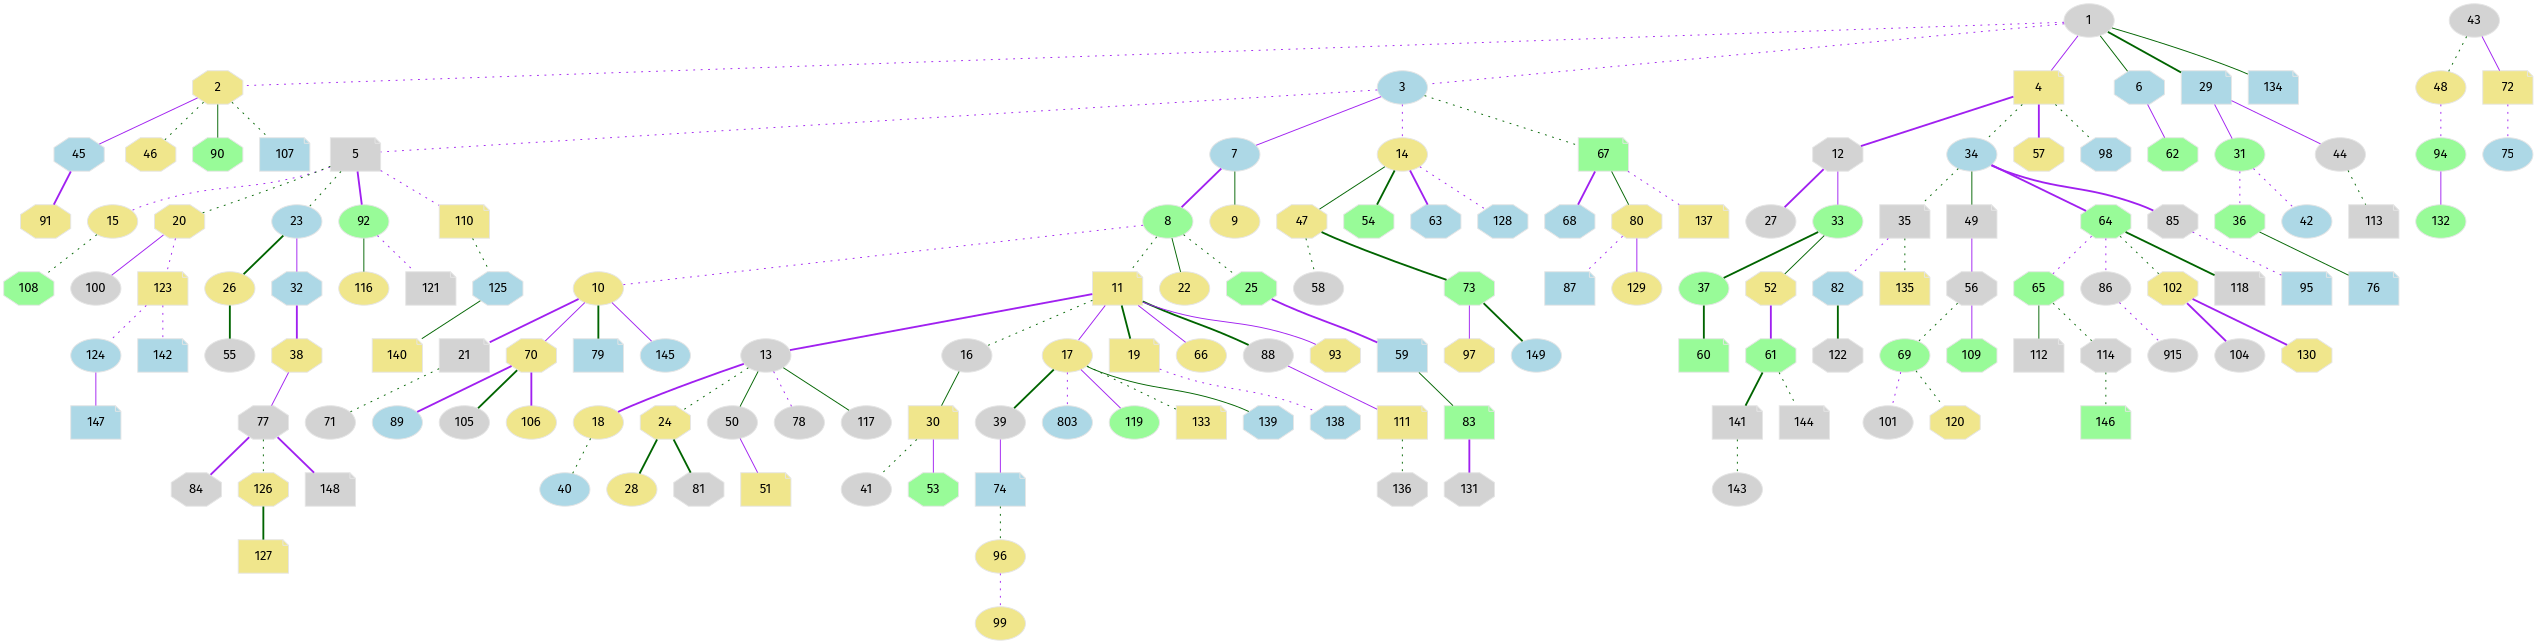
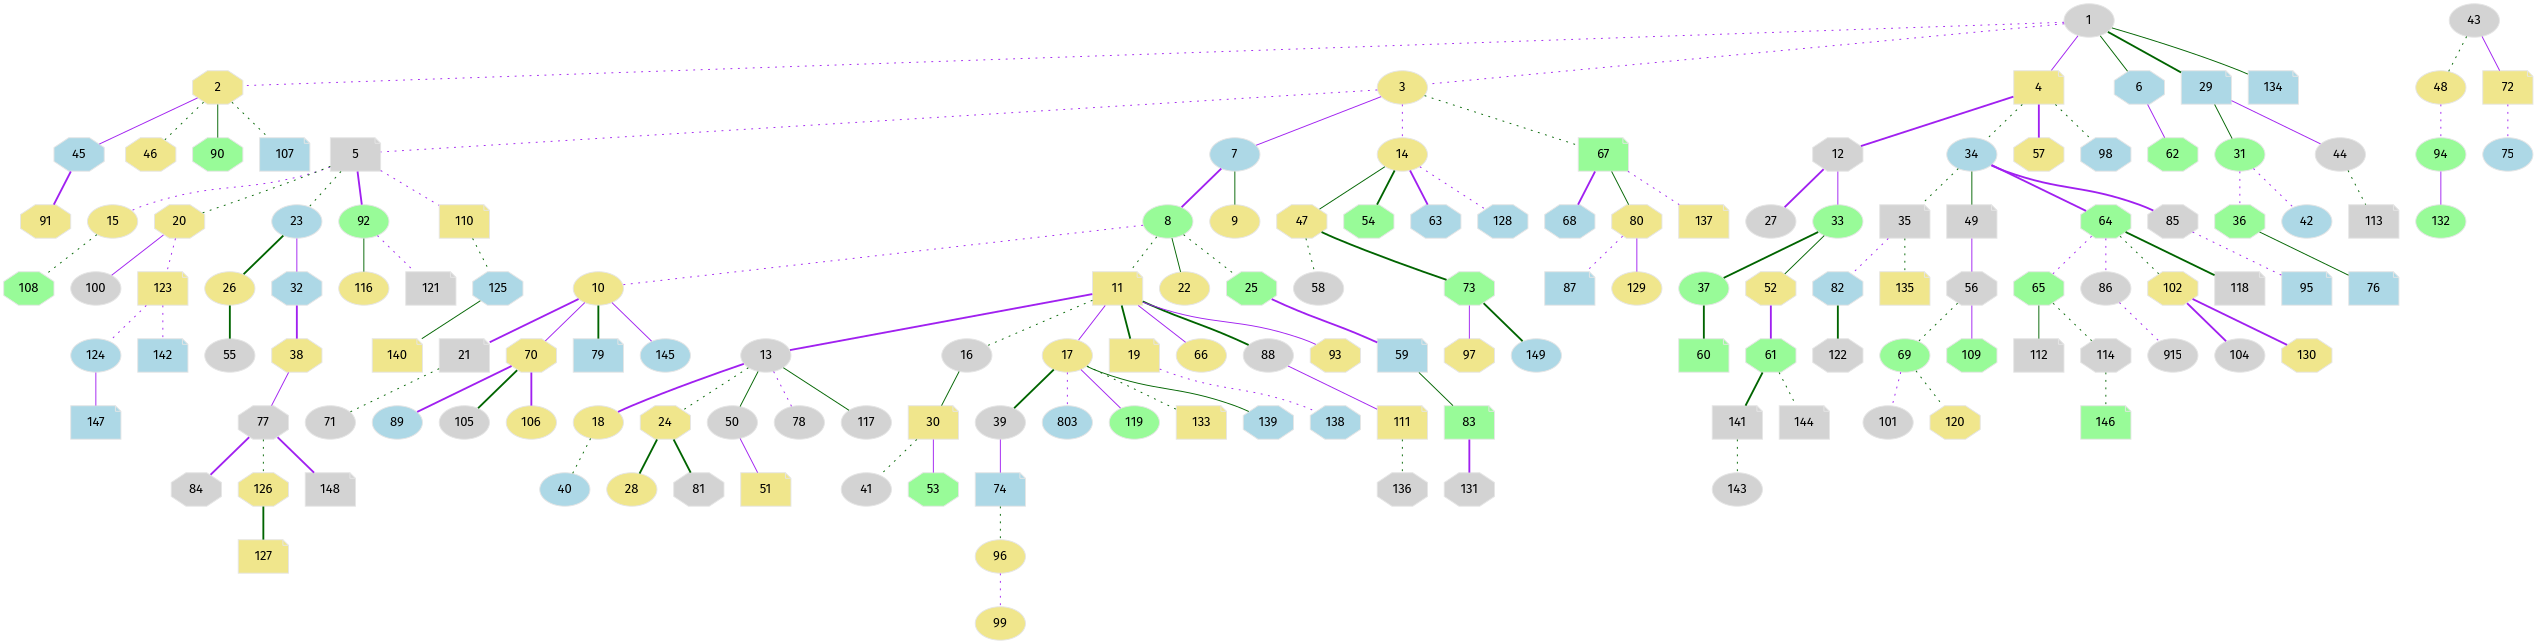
  graph {
    fontname="Fira Sans"
    node [color=gray90 fillcolor=khaki fontname="Fira Sans" shape=ellipse style=filled]
    edge [color=purple fontname="Fira Sans" style=dotted]
    1 [fillcolor=lightgrey]
    2 [shape=octagon]
-   3 [fillcolor=lightblue]
+   3
    4 [shape=note]
    6 [fillcolor=lightblue shape=octagon]
    29 [fillcolor=lightblue shape=note]
    134 [fillcolor=lightblue shape=note]
    45 [fillcolor=lightblue shape=octagon]
    46 [shape=octagon]
    90 [fillcolor=palegreen shape=octagon]
    107 [fillcolor=lightblue shape=note]
    5 [fillcolor=lightgrey shape=note]
    7 [fillcolor=lightblue]
    14
    67 [fillcolor=palegreen shape=note]
    12 [fillcolor=lightgrey shape=octagon]
    34 [fillcolor=lightblue]
    57 [shape=octagon]
    98 [fillcolor=lightblue shape=octagon]
    62 [fillcolor=palegreen shape=octagon]
    31 [fillcolor=palegreen]
    44 [fillcolor=lightgrey]
    91 [shape=octagon]
    15
    20 [shape=octagon]
    23 [fillcolor=lightblue]
    92 [fillcolor=palegreen]
    110 [shape=note]
    8 [fillcolor=palegreen]
    9
    47 [shape=octagon]
    54 [fillcolor=palegreen shape=octagon]
    63 [fillcolor=lightblue shape=octagon]
    128 [fillcolor=lightblue shape=octagon]
    68 [fillcolor=lightblue shape=octagon]
    80 [shape=octagon]
    137 [shape=note]
    27 [fillcolor=lightgrey]
    33 [fillcolor=palegreen]
    35 [fillcolor=lightgrey shape=note]
    49 [fillcolor=lightgrey shape=note]
    64 [fillcolor=palegreen shape=octagon]
    85 [fillcolor=lightgrey shape=octagon]
    108 [fillcolor=palegreen shape=octagon]
    100 [fillcolor=lightgrey]
    123 [shape=note]
    26
    32 [fillcolor=lightblue shape=octagon]
    116
    121 [fillcolor=lightgrey shape=note]
    125 [fillcolor=lightblue shape=octagon]
    10
    11 [shape=note]
    22
    25 [fillcolor=palegreen shape=octagon]
    21 [fillcolor=lightgrey shape=note]
    70 [shape=octagon]
    79 [fillcolor=lightblue shape=note]
    145 [fillcolor=lightblue]
    13 [fillcolor=lightgrey]
    16 [fillcolor=lightgrey]
    17
    19 [shape=note]
    66
    88 [fillcolor=lightgrey]
    93 [shape=octagon]
    59 [fillcolor=lightblue shape=note]
    71 [fillcolor=lightgrey]
    89 [fillcolor=lightblue]
    105 [fillcolor=lightgrey]
    106
    18
    24 [shape=octagon]
    50 [fillcolor=lightgrey]
    78 [fillcolor=lightgrey]
    117 [fillcolor=lightgrey]
    30 [shape=note]
    39 [fillcolor=lightgrey]
    n79 [fillcolor=lightblue label=803]
    119 [fillcolor=palegreen]
    133 [shape=note]
    139 [fillcolor=lightblue shape=octagon]
    138 [fillcolor=lightblue shape=octagon]
    111 [shape=note]
    37 [fillcolor=palegreen]
    52 [shape=octagon]
    40 [fillcolor=lightblue]
    28
    81 [fillcolor=lightgrey shape=octagon]
    51 [shape=note]
    58 [fillcolor=lightgrey]
    73 [fillcolor=palegreen shape=octagon]
    41 [fillcolor=lightgrey]
    53 [fillcolor=palegreen shape=octagon]
    74 [fillcolor=lightblue shape=note]
    124 [fillcolor=lightblue]
    142 [fillcolor=lightblue shape=note]
    55 [fillcolor=lightgrey]
    38 [shape=octagon]
    83 [fillcolor=palegreen shape=note]
    36 [fillcolor=palegreen shape=octagon]
    42 [fillcolor=lightblue]
    113 [fillcolor=lightgrey shape=note]
    43 [fillcolor=lightgrey]
    48
    72 [shape=note]
    76 [fillcolor=lightblue shape=note]
    77 [fillcolor=lightgrey shape=octagon]
    60 [fillcolor=palegreen shape=note]
    61 [fillcolor=palegreen shape=octagon]
    82 [fillcolor=lightblue shape=octagon]
    135 [shape=note]
    56 [fillcolor=lightgrey shape=octagon]
    65 [fillcolor=palegreen shape=octagon]
    86 [fillcolor=lightgrey]
    102 [shape=octagon]
    118 [fillcolor=lightgrey shape=note]
    95 [fillcolor=lightblue shape=note]
    122 [fillcolor=lightgrey shape=octagon]
    84 [fillcolor=lightgrey shape=octagon]
    126 [shape=octagon]
    148 [fillcolor=lightgrey shape=note]
    96
    94 [fillcolor=palegreen]
    75 [fillcolor=lightblue]
    97 [shape=octagon]
    149 [fillcolor=lightblue]
    132 [fillcolor=palegreen]
    69 [fillcolor=palegreen]
    109 [fillcolor=palegreen shape=octagon]
    141 [fillcolor=lightgrey shape=note]
    144 [fillcolor=lightgrey shape=note]
    101 [fillcolor=lightgrey]
    120 [shape=octagon]
    131 [fillcolor=lightgrey shape=octagon]
    143 [fillcolor=lightgrey]
    112 [fillcolor=lightgrey shape=note]
    114 [fillcolor=lightgrey shape=octagon]
    n139 [fillcolor=lightgrey label=915]
    104 [fillcolor=lightgrey]
    130 [shape=octagon]
    146 [fillcolor=palegreen shape=note]
    87 [fillcolor=lightblue shape=note]
    129
    99
    127 [shape=note]
    136 [fillcolor=lightgrey shape=octagon]
    140 [shape=note]
    147 [fillcolor=lightblue shape=note]
    1 -- 2
    1 -- 3
    1 -- 4 [style=solid]
    1 -- 6 [color=darkgreen style=solid]
    1 -- 29 [color=darkgreen style=bold]
    1 -- 134 [color=darkgreen style=solid]
    2 -- 45 [style=solid]
    2 -- 46 [color=darkgreen]
    2 -- 90 [color=darkgreen style=solid]
    2 -- 107 [color=darkgreen]
    3 -- 5
    3 -- 7 [style=solid]
    3 -- 14
    3 -- 67 [color=darkgreen]
    4 -- 12 [style=bold]
    4 -- 34 [color=darkgreen]
    4 -- 57 [style=bold]
    4 -- 98 [color=darkgreen]
    6 -- 62 [style=solid]
-   29 -- 31 [style=solid]
+   29 -- 31 [color=darkgreen style=solid]
    29 -- 44 [style=solid]
    45 -- 91 [style=bold]
    5 -- 15
    5 -- 20 [color=darkgreen]
    5 -- 23 [color=darkgreen]
    5 -- 92 [style=bold]
    5 -- 110
    7 -- 8 [style=bold]
    7 -- 9 [color=darkgreen style=solid]
    14 -- 47 [color=darkgreen style=solid]
    14 -- 54 [color=darkgreen style=bold]
    14 -- 63 [style=bold]
    14 -- 128
    67 -- 68 [style=bold]
    67 -- 80 [color=darkgreen style=solid]
    67 -- 137
    12 -- 27 [style=bold]
    12 -- 33 [style=solid]
    34 -- 35 [color=darkgreen]
    34 -- 49 [color=darkgreen style=solid]
    34 -- 64 [style=bold]
    34 -- 85 [style=bold]
    31 -- 36
    31 -- 42
    44 -- 113 [color=darkgreen]
    15 -- 108 [color=darkgreen]
    20 -- 100 [style=solid]
    20 -- 123
    23 -- 26 [color=darkgreen style=bold]
    23 -- 32 [style=solid]
    92 -- 116 [color=darkgreen style=solid]
    92 -- 121
    110 -- 125 [color=darkgreen]
    8 -- 10
    8 -- 11 [color=darkgreen]
    8 -- 22 [color=darkgreen style=solid]
    8 -- 25 [color=darkgreen]
    47 -- 58 [color=darkgreen]
    47 -- 73 [color=darkgreen style=bold]
    80 -- 87
    80 -- 129 [style=solid]
    33 -- 37 [color=darkgreen style=bold]
    33 -- 52 [color=darkgreen style=solid]
    35 -- 82
    35 -- 135 [color=darkgreen]
    49 -- 56 [style=solid]
    64 -- 65
    64 -- 86
    64 -- 102 [color=darkgreen]
    64 -- 118 [color=darkgreen style=bold]
    85 -- 95
    123 -- 124
    123 -- 142
    26 -- 55 [color=darkgreen style=bold]
    32 -- 38 [style=bold]
    125 -- 140 [color=darkgreen style=solid]
    10 -- 21 [style=bold]
    10 -- 70 [style=solid]
    10 -- 79 [color=darkgreen style=bold]
    10 -- 145 [style=solid]
    11 -- 13 [style=bold]
    11 -- 16 [color=darkgreen]
    11 -- 17 [style=solid]
    11 -- 19 [color=darkgreen style=bold]
    11 -- 66 [style=solid]
    11 -- 88 [color=darkgreen style=bold]
    11 -- 93 [style=solid]
    25 -- 59 [style=bold]
    21 -- 71 [color=darkgreen]
    70 -- 89 [style=bold]
    70 -- 105 [color=darkgreen style=bold]
    70 -- 106 [style=bold]
    13 -- 18 [style=bold]
    13 -- 24 [color=darkgreen]
    13 -- 50 [color=darkgreen style=solid]
    13 -- 78
    13 -- 117 [color=darkgreen style=solid]
    16 -- 30 [color=darkgreen style=solid]
    17 -- 39 [color=darkgreen style=bold]
    17 -- n79
    17 -- 119 [style=solid]
    17 -- 133 [color=darkgreen]
    17 -- 139 [color=darkgreen style=solid]
    19 -- 138
    88 -- 111 [style=solid]
    59 -- 83 [color=darkgreen style=solid]
    18 -- 40 [color=darkgreen]
    24 -- 28 [color=darkgreen style=bold]
    24 -- 81 [color=darkgreen style=bold]
    50 -- 51 [style=solid]
    30 -- 41 [color=darkgreen]
    30 -- 53 [style=solid]
    39 -- 74 [style=solid]
    111 -- 136 [color=darkgreen]
    37 -- 60 [color=darkgreen style=bold]
    52 -- 61 [style=bold]
    73 -- 97 [style=solid]
    73 -- 149 [color=darkgreen style=bold]
    74 -- 96 [color=darkgreen]
    124 -- 147 [style=solid]
    38 -- 77 [style=solid]
    83 -- 131 [style=bold]
    36 -- 76 [color=darkgreen style=solid]
    43 -- 48 [color=darkgreen]
    43 -- 72 [style=solid]
    48 -- 94
    72 -- 75
    77 -- 84 [style=bold]
    77 -- 126 [color=darkgreen]
    77 -- 148 [style=bold]
    61 -- 141 [color=darkgreen style=bold]
    61 -- 144 [color=darkgreen]
    82 -- 122 [color=darkgreen style=bold]
    56 -- 69 [color=darkgreen]
    56 -- 109 [style=solid]
    65 -- 112 [color=darkgreen style=solid]
    65 -- 114 [color=darkgreen]
    86 -- n139
    102 -- 104 [style=bold]
    102 -- 130 [style=bold]
    126 -- 127 [color=darkgreen style=bold]
    96 -- 99
    94 -- 132 [style=solid]
    69 -- 101
    69 -- 120 [color=darkgreen]
    141 -- 143 [color=darkgreen]
    114 -- 146 [color=darkgreen]
  }
